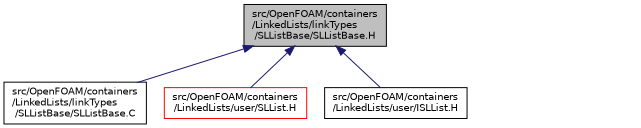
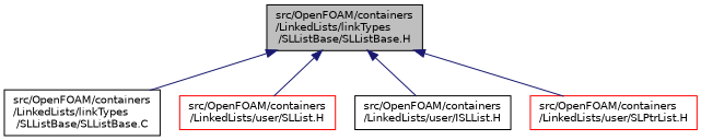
  digraph {
    node [color=black fontname=Helvetica fontsize=10 shape=record]
    edge [color=midnightblue dir=back fontname=Helvetica fontsize=10 labelfontname=Helvetica labelfontsize=10 style=solid]
    n1 [fillcolor=grey75 fontcolor=black height=0.2 label="src/OpenFOAM/containers\l/LinkedLists/linkTypes\l/SLListBase/SLListBase.H" style=filled width=0.4]
    n2 [height=0.2 label="src/OpenFOAM/containers\l/LinkedLists/linkTypes\l/SLListBase/SLListBase.C" width=0.4]
    n3 [color=red height=0.2 label="src/OpenFOAM/containers\l/LinkedLists/user/SLList.H" width=0.4]
    n4 [height=0.2 label="src/OpenFOAM/containers\l/LinkedLists/user/ISLList.H" width=0.4]
+   n5 [color=red height=0.2 label="src/OpenFOAM/containers\l/LinkedLists/user/SLPtrList.H" width=0.4]
    n1 -> n2
    n1 -> n3
    n1 -> n4
+   n1 -> n5
  }
